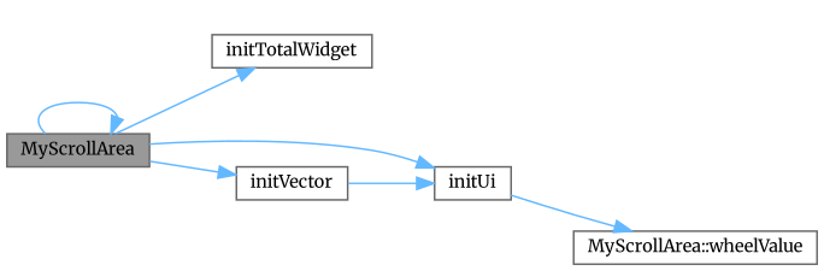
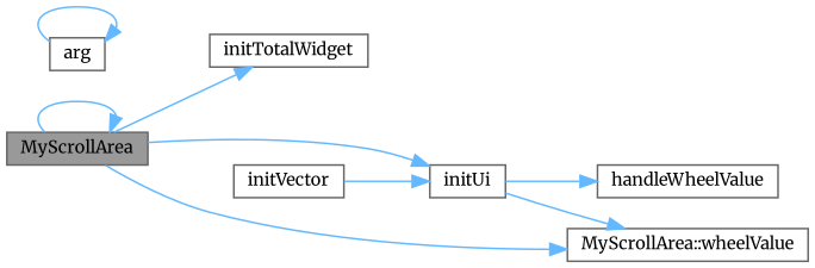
  digraph {
    fontname=Merriweather
    rankdir=LR
    node [color=grey40 fillcolor=white fontname=Merriweather fontsize=10 shape=box style=filled]
    edge [color=steelblue1 fontname=Merriweather fontsize=10 labelfontname=Helvetica labelfontsize=10 style=solid]
    n1 [color=gray40 fillcolor=grey60 fontcolor=black height=0.2 label=MyScrollArea width=0.4]
    n2 [height=0.2 label=initTotalWidget width=0.4]
    n3 [height=0.2 label=initUi width=0.4]
    n4 [height=0.2 label=initVector width=0.4]
+   n5 [height=0.2 label=handleWheelValue width=0.4]
    n6 [height=0.2 label="MyScrollArea::wheelValue" width=0.4]
+   n7 [height=0.2 label=arg width=0.4]
    n1 -> n1
    n1 -> n2
    n1 -> n3
-   n1 -> n4
+   n1 -> n6
+   n3 -> n5
    n3 -> n6
    n4 -> n3
+   n7 -> n7
  }
